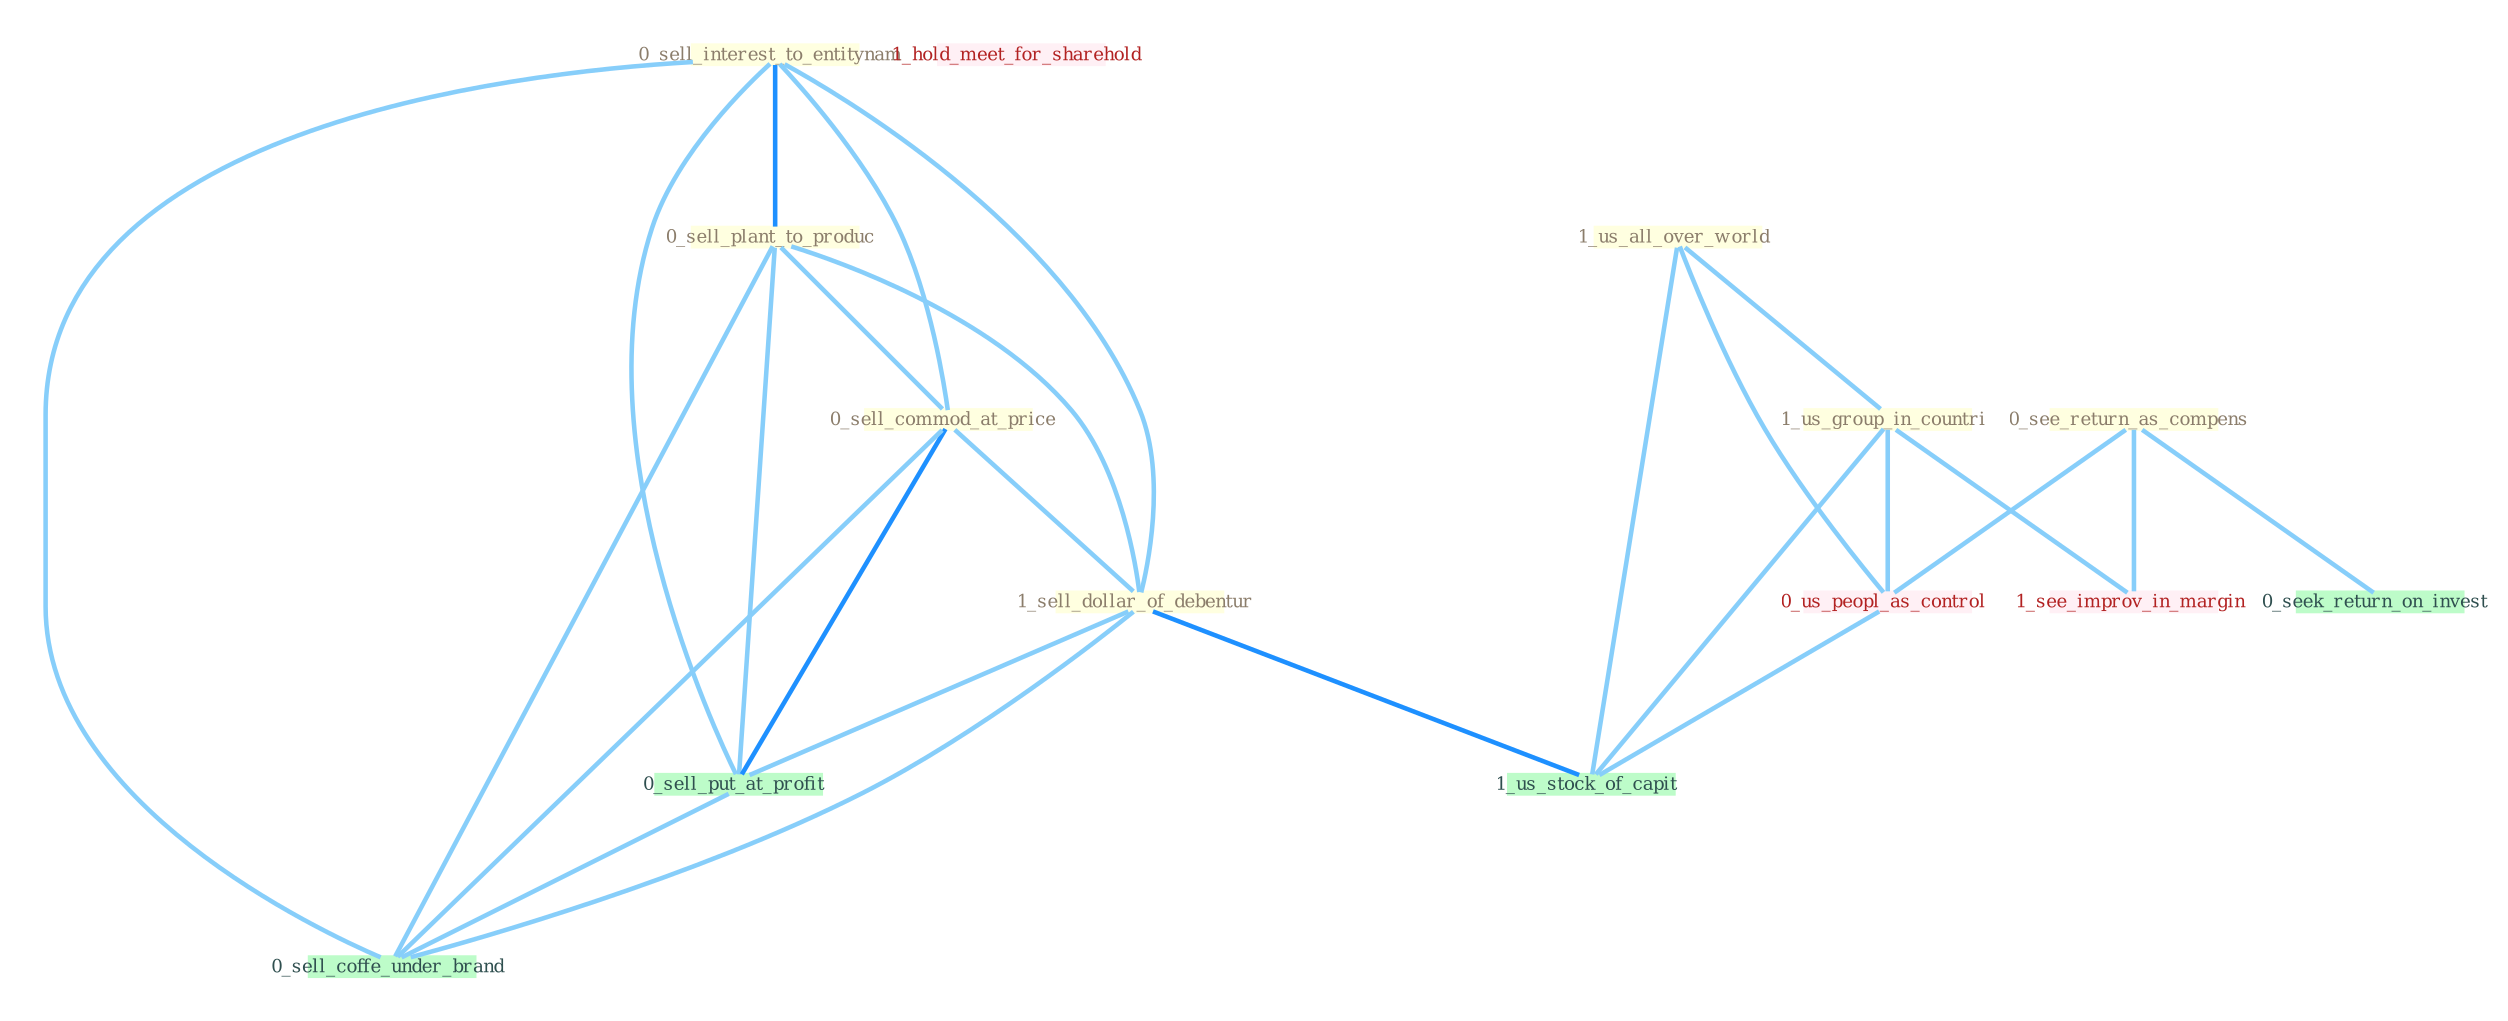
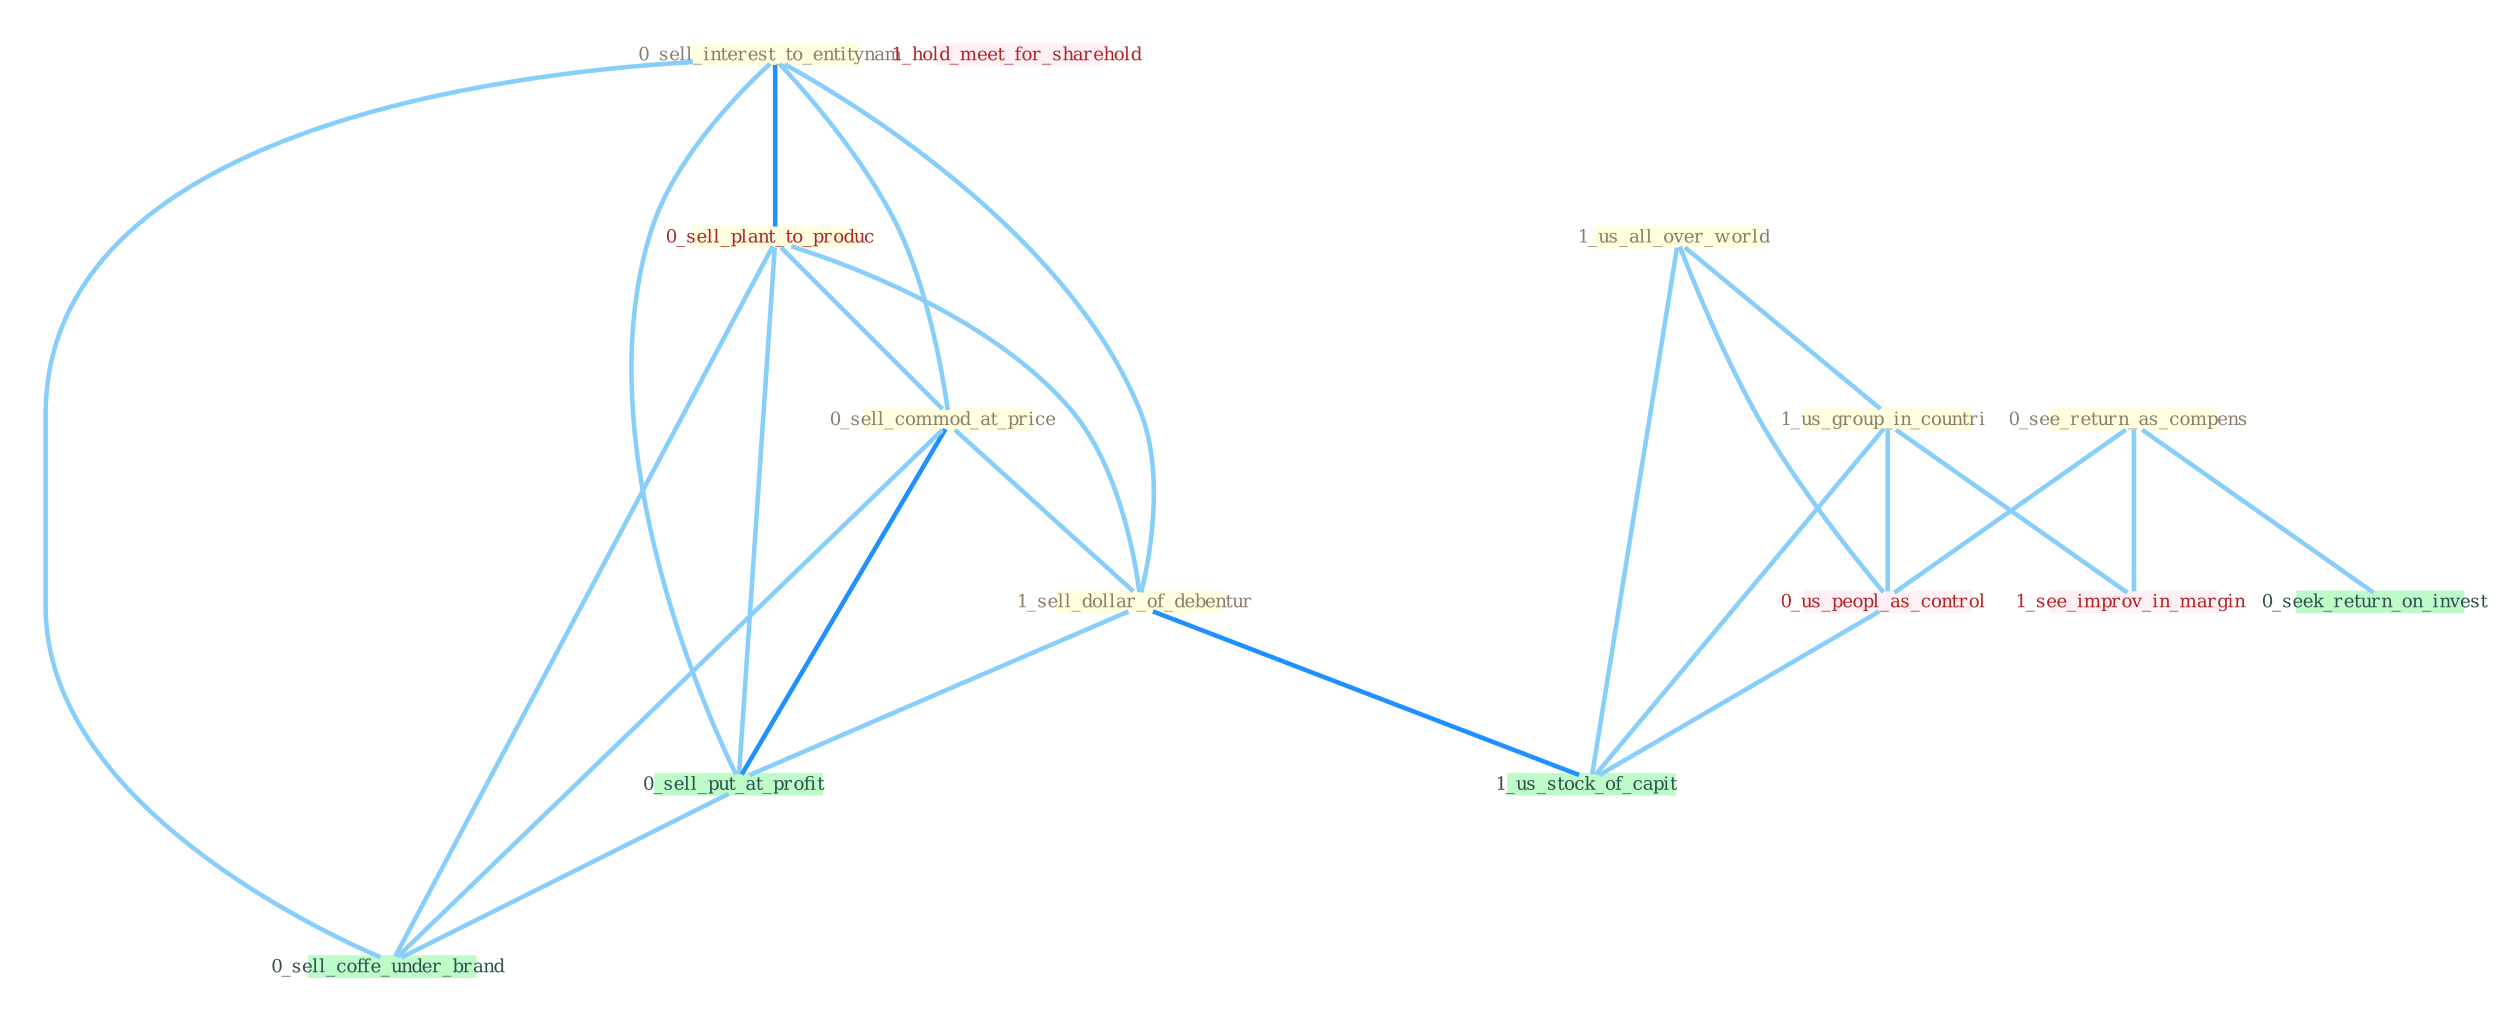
  graph {
    node [color="#ffffe0" fixedsize=true fontcolor="#8b7d6b" fontsize=4 shape=polygon style=filled]
    edge [color="#87cefa" w=1]
    "0_sell_interest_to_entitynam " [height=.06 width=.5]
-   "0_sell_plant_to_produc " [height=.06 width=.5]
+   "0_sell_plant_to_produc " [fontcolor="#b22222" height=.06 width=.5]
    "0_sell_commod_at_price " [height=.06 width=.5]
    "0_see_return_as_compens " [height=.06 width=.5]
    "1_us_all_over_world " [height=.06 width=.5]
    "1_us_group_in_countri " [height=.06 width=.5]
    "1_sell_dollar_of_debentur " [height=.06 width=.5]
    "0_us_peopl_as_control " [color="#fff0f5" fontcolor="#b22222" height=.06 width=.5]
    "1_see_improv_in_margin " [color="#fff0f5" fontcolor="#b22222" height=.06 width=.5]
    "1_hold_meet_for_sharehold " [color="#fff0f5" fontcolor="#b22222" height=.06 width=.5]
    "0_sell_put_at_profit " [color="#BDFCC9" fontcolor="#2f4f4f" height=.06 width=.5]
    "0_sell_coffe_under_brand " [color="#BDFCC9" fontcolor="#2f4f4f" height=.06 width=.5]
    "0_seek_return_on_invest " [color="#BDFCC9" fontcolor="#2f4f4f" height=.06 width=.5]
    "1_us_stock_of_capit " [color="#BDFCC9" fontcolor="#2f4f4f" height=.06 width=.5]
    subgraph sub_1 {
      "0_sell_interest_to_entitynam "
      "0_sell_plant_to_produc "
      "0_sell_commod_at_price "
      "0_see_return_as_compens "
      "1_us_all_over_world "
      "1_us_group_in_countri "
      "1_sell_dollar_of_debentur "
    }
    subgraph sub_2 {
      "0_us_peopl_as_control "
      "1_see_improv_in_margin "
      "1_hold_meet_for_sharehold "
    }
    "0_sell_interest_to_entitynam " -- "0_sell_plant_to_produc " [color="#1e90ff" w=2]
    "0_sell_interest_to_entitynam " -- "0_sell_commod_at_price "
    "0_sell_interest_to_entitynam " -- "1_sell_dollar_of_debentur "
    "0_sell_interest_to_entitynam " -- "0_sell_put_at_profit "
    "0_sell_interest_to_entitynam " -- "0_sell_coffe_under_brand "
    "0_sell_plant_to_produc " -- "0_sell_commod_at_price "
    "0_sell_plant_to_produc " -- "1_sell_dollar_of_debentur "
    "0_sell_plant_to_produc " -- "0_sell_put_at_profit "
    "0_sell_plant_to_produc " -- "0_sell_coffe_under_brand "
    "0_sell_commod_at_price " -- "1_sell_dollar_of_debentur "
    "0_sell_commod_at_price " -- "0_sell_put_at_profit " [color="#1e90ff" w=2]
    "0_sell_commod_at_price " -- "0_sell_coffe_under_brand "
    "0_see_return_as_compens " -- "0_us_peopl_as_control "
    "0_see_return_as_compens " -- "1_see_improv_in_margin "
    "0_see_return_as_compens " -- "0_seek_return_on_invest "
    "1_us_all_over_world " -- "1_us_group_in_countri "
    "1_us_all_over_world " -- "0_us_peopl_as_control "
    "1_us_all_over_world " -- "1_us_stock_of_capit "
    "1_us_group_in_countri " -- "0_us_peopl_as_control "
    "1_us_group_in_countri " -- "1_see_improv_in_margin "
    "1_us_group_in_countri " -- "1_us_stock_of_capit "
    "1_sell_dollar_of_debentur " -- "0_sell_put_at_profit "
-   "1_sell_dollar_of_debentur " -- "0_sell_coffe_under_brand "
    "1_sell_dollar_of_debentur " -- "1_us_stock_of_capit " [color="#1e90ff"]
    "0_us_peopl_as_control " -- "1_us_stock_of_capit "
    "0_sell_put_at_profit " -- "0_sell_coffe_under_brand "
  }
